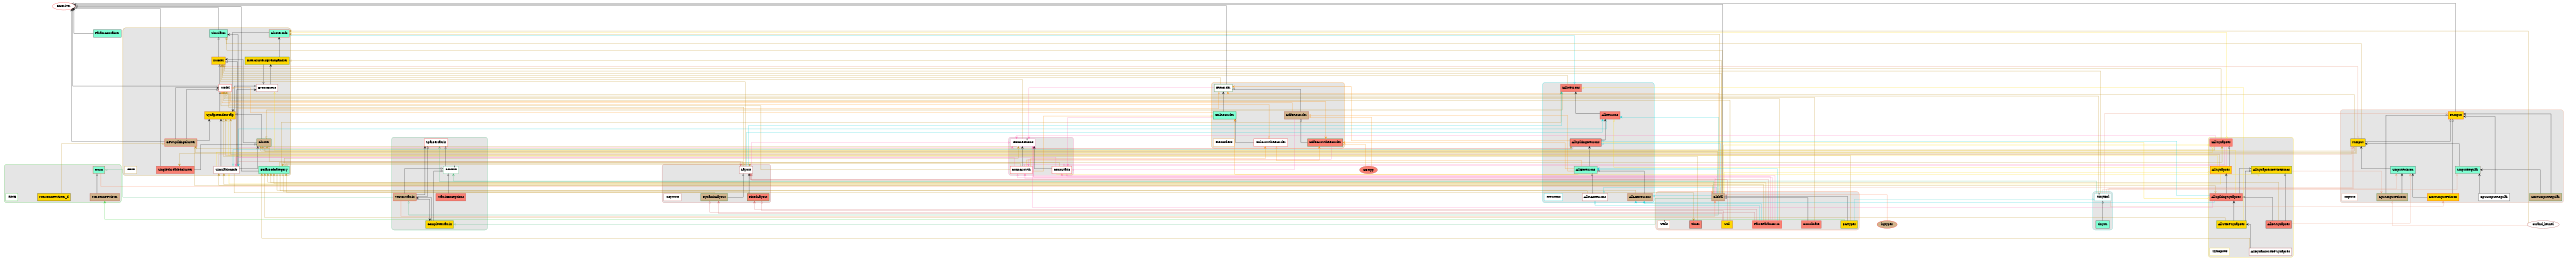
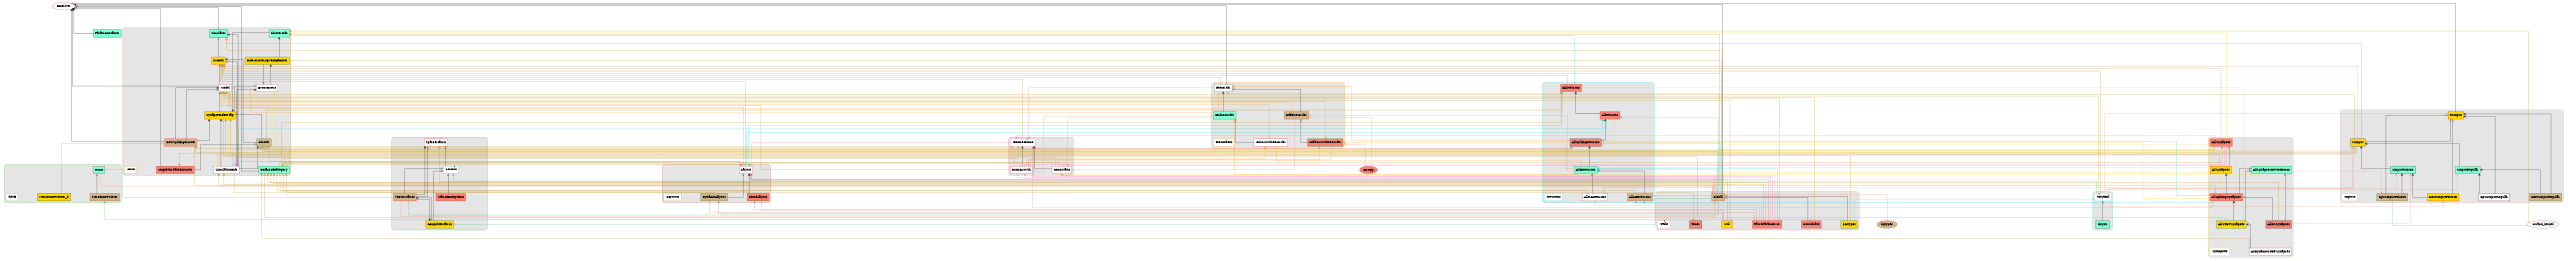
  digraph {
    compound=true
    nodesep=1.3
    rankdir=BT
    ranksep=1.3
    splines=ortho
    node [color=brown fillcolor=white shape=record style=filled]
    edge [arrowhead=vee]
    n1 [color=darkgreen fillcolor=gold label=BGTypes]
    n2 [fillcolor=tan label=Global]
    n3 [fillcolor=salmon label=Coordinate]
    n4 [color=red fillcolor=salmon label=ParseParamError]
    n5 [color=black fillcolor=salmon label=Timer]
    n6 [fillcolor=gold label=Util]
    n7 [color=coral label=< <B> Utils</B>>]
    n8 [color=black fillcolor=aquamarine label=ParamContainer]
    n9 [color=darkgreen fillcolor=tan label=Cluster]
    n10 [fillcolor=gold label=IModel]
    n11 [fillcolor=gold label=SynapseIndexMap]
    n12 [color=red fillcolor=aquamarine label=ClusterInfo]
    n13 [label=EventQueue]
    n14 [color=darkgreen fillcolor=gold label=InterClustersEventHandler]
    n15 [color=darkgreen fillcolor=aquamarine label=FClassOfCategory]
    n16 [color=red fillcolor=tan label=GPUSpikingCluster]
    n17 [color=red label=Model]
    n18 [color=black fillcolor=aquamarine label=Simulator]
    n19 [label=SimulationInfo]
    n20 [fillcolor=salmon label=SingleThreadedCluster]
    n21 [color=darkgoldenrod label=< <B> Core</B>>]
    n22 [color=darkgreen fillcolor=salmon label=Hdf5GrowthRecorder]
    n23 [fillcolor=tan label=Hdf5Recorder]
    n24 [color=darkgreen label=IRecorder]
    n25 [color=red label=XmlGrowthRecorder]
    n26 [color=darkgreen fillcolor=aquamarine label=XmlRecorder]
    n27 [color=darkorange label=< <B> Recorders</B>>]
    n28 [color=red fillcolor=gold label=FSInput]
    n29 [color=darkgreen fillcolor=tan label=GpuSInputPoisson]
    n30 [color=black fillcolor=aquamarine label=SInputPoisson]
    n31 [color=black label=GpuSInputRegular]
    n32 [fillcolor=aquamarine label=SInputRegular]
    n33 [color=red fillcolor=gold label=HostSInputPoisson]
    n34 [color=darkgreen fillcolor=tan label=HostSInputRegular]
    n35 [color=black fillcolor=gold label=ISInput]
    n36 [color=darksalmon label=< <B> Inputs</B>>]
    n37 [fillcolor=aquamarine label=AllIFNeurons]
    n38 [color=black fillcolor=salmon label=AllSpikingNeurons]
    n39 [label=AllIZHNeurons]
    n40 [fillcolor=tan label=AllLIFNeurons]
    n41 [fillcolor=salmon label=AllNeurons]
    n42 [fillcolor=salmon label=IAllNeurons]
    n43 [color=darkturquoise label=< <B> Neurons</B>>]
    n44 [color=black fillcolor=salmon label=AllDSSynapses]
    n45 [fillcolor=salmon label=AllSpikingSynapses]
-   n46 [color=darkgreen fillcolor=gold label=AllSynapsesDeviceFuncs]
+   n46 [color=darkgreen fillcolor=aquamarine label=AllSynapsesDeviceFuncs]
    n47 [label=AllDynamicSTDPSynapses]
    n48 [color=darkgreen fillcolor=gold label=AllSTDPSynapses]
    n49 [color=red fillcolor=gold label=AllSynapses]
    n50 [color=red fillcolor=salmon label=IAllSynapses]
    n51 [color=gold label=< <B> Synapses</B>>]
    n52 [color=red label=ConnGrowth]
    n53 [color=hotpink label=< <B> Connections</B>>]
    n54 [color=red label=ConnStatic]
    n55 [color=darkgreen fillcolor=tan label=DynamicLayout]
    n56 [label=Layout]
    n57 [color=darkgreen fillcolor=salmon label=FixedLayout]
    n58 [color=indianred label=< <B> Layouts</B>>]
    n59 [fillcolor=tan label=MersenneTwister]
    n60 [color=red fillcolor=aquamarine label=Norm]
    n61 [color=black fillcolor=gold label=MersenneTwister_d]
    n62 [color=limegreen label=< <B> RNG</B>>]
    n63 [color=darkgreen fillcolor=gold label=CompleteMatrix]
    n64 [color=mediumseagreen label=< <B> Matrix</B>>]
    n65 [color=red fillcolor=tan label=VectorMatrix]
    n66 [color=red label=SparseMatrix]
    n67 [fillcolor=salmon label=MatrixExceptions]
    n68 [color=black fillcolor=aquamarine label=tinystr]
    n69 [color=mediumturquoise label=< <B> tinyxml</B>>]
    BGDriver [color=red shape=""]
    bgtypes [color=red fillcolor=tan shape=""]
    curand_kernel [shape=""]
    H5Cpp [fillcolor=salmon shape=""]
    subgraph cluster_1 {
      bgcolor=grey90
      color=coral
      style=rounded
      n1
      n2
      n3
      n4
      n5
      n6
      n7
    }
    subgraph sub_2 {
      bgcolor=grey90
      color=cyan
      style=rounded
      n8
    }
    subgraph cluster_3 {
      bgcolor=grey90
      color=darkgoldenrod
      style=rounded
      n9
      n10
      n11
      n12
      n13
      n14
      n15
      n16
      n17
      n18
      n19
      n20
      n21
    }
    subgraph cluster_4 {
      bgcolor=grey90
      color=darkorange
      style=rounded
      n22
      n23
      n24
      n25
      n26
      n27
    }
    subgraph cluster_5 {
      bgcolor=grey90
      color=darksalmon
      style=rounded
      n28
      n29
      n30
      n31
      n32
      n33
      n34
      n35
      n36
    }
    subgraph cluster_6 {
      bgcolor=grey90
      color=darkturquoise
      style=rounded
      n37
      n38
      n39
      n40
      n41
      n42
      n43
    }
    subgraph cluster_7 {
      bgcolor=grey90
      color=gold
      style=rounded
      n44
      n45
      n46
      n47
      n48
      n49
      n50
      n51
    }
    subgraph cluster_8 {
      bgcolor=grey90
      color=hotpink
      style=rounded
      n52
      n53
      n54
    }
    subgraph cluster_9 {
      bgcolor=grey90
      color=indianred
      style=rounded
      n55
      n56
      n57
      n58
    }
    subgraph cluster_10 {
      bgcolor=grey90
      color=limegreen
      style=rounded
      n59
      n60
      n61
      n62
    }
    subgraph cluster_11 {
      bgcolor=grey90
      color=mediumseagreen
      style=rounded
      n63
      n64
      n65
      n66
      n67
    }
    subgraph cluster_12 {
      bgcolor=grey90
      color=mediumturquoise
      style=rounded
      n68
      n69
    }
    n1 -> n2 [arrowhead=onormal]
    n1 -> n11 [color=darkgoldenrod]
    n1 -> n59 [color=limegreen]
    n1 -> n69 [arrowhead=onormal color=mediumturquoise]
    n2 -> n9 [arrowhead=onormal color=darkgoldenrod]
    n2 -> n10 [arrowhead=onormal color=darkgoldenrod]
    n2 -> n12 [color=darkgoldenrod]
    n2 -> n14 [arrowhead=onormal color=darkgoldenrod]
    n2 -> n15 [color=darkgoldenrod]
    n2 -> n18 [arrowhead=onormal color=darkgoldenrod]
    n2 -> n19 [color=darkgoldenrod]
    n2 -> n24 [color=darkorange]
    n2 -> n35 [arrowhead=onormal color=darksalmon]
    n2 -> n37 [color=darkturquoise]
    n2 -> n38 [arrowhead=onormal color=darkturquoise]
    n2 -> n39 [arrowhead=onormal color=darkturquoise]
    n2 -> n40 [arrowhead=onormal color=darkturquoise]
    n2 -> n41 [color=darkturquoise]
    n2 -> n49 [arrowhead=ediamond color=gold]
    n2 -> n50 [arrowhead=ediamond color=gold]
    n2 -> n52 [color=hotpink]
    n2 -> n53 [arrowhead=onormal color=hotpink]
    n2 -> n54 [arrowhead=onormal color=hotpink]
    n2 -> n56 [arrowhead=onormal color=indianred]
    n2 -> n63 [arrowhead=onormal color=mediumseagreen]
    n2 -> n65 [arrowhead=onormal color=mediumseagreen]
    n2 -> n66 [color=mediumseagreen]
    n2 -> BGDriver [color=black]
    n3 -> n2 [arrowhead=onormal]
    n3 -> n17 [arrowhead=onormal color=darkgoldenrod]
    n4 -> n15 [color=darkgoldenrod]
    n4 -> n17 [color=darkgoldenrod]
    n4 -> n19 [color=darkgoldenrod]
    n4 -> n37 [color=darkturquoise]
    n4 -> n39 [arrowhead=onormal color=darkturquoise]
    n4 -> n40 [color=darkturquoise]
    n4 -> n52 [arrowhead=onormal color=hotpink]
    n4 -> n53 [arrowhead=onormal color=hotpink]
    n4 -> n54 [color=hotpink]
    n4 -> n55 [arrowhead=onormal color=indianred]
    n4 -> n56 [color=indianred]
    n4 -> n57 [color=indianred]
    n5 -> n11 [arrowhead=onormal color=darkgoldenrod]
    n6 -> n17 [color=darkgoldenrod]
    n6 -> n55 [color=indianred]
    n6 -> n56 [color=indianred]
    n6 -> n57 [arrowhead=onormal color=indianred]
    n8 -> BGDriver [color=black]
    n9 -> n10
    n9 -> n11 [arrowhead=onormal]
    n10 -> n18 [arrowhead=onormal]
    n10 -> n35 [arrowhead=onormal color=darksalmon]
    n11 -> n13 [arrowhead=onormal]
    n11 -> n17 [arrowhead=onormal]
    n12 -> n11
    n12 -> n42 [arrowhead=onormal color=darkturquoise]
    n12 -> n50 [arrowhead=ediamond color=gold]
    n13 -> n14
    n14 -> n12
    n14 -> n13 [arrowhead=onormal]
    n15 -> n42 [color=darkgoldenrod]
    n15 -> n50 [color=darkgoldenrod]
    n15 -> n53 [color=darkgoldenrod]
    n15 -> n56 [color=darkgoldenrod]
    n15 -> BGDriver [arrowhead=onormal color=black]
    n16 -> n11
    n16 -> n17 [arrowhead=onormal]
    n16 -> n17
    n16 -> n38 [color=darkgoldenrod]
    n16 -> n45 [arrowhead=onormal color=darkgoldenrod]
    n16 -> BGDriver [color=black]
    n17 -> n10 [arrowhead=onormal]
    n17 -> n22 [color=darkorange]
    n17 -> n25 [arrowhead=onormal color=darkorange]
    n17 -> n56 [arrowhead=onormal color=darkgoldenrod]
    n17 -> BGDriver [color=black]
    n18 -> BGDriver [arrowhead=onormal color=black]
    n19 -> n5 [color=darkgoldenrod]
    n19 -> n9
    n19 -> n10 [arrowhead=onormal]
    n19 -> n11
    n19 -> n13
    n19 -> n18
    n19 -> n24 [arrowhead=onormal color=darkorange]
    n19 -> n35 [arrowhead=onormal color=darksalmon]
    n19 -> n50 [arrowhead=ediamond color=gold]
    n19 -> n53 [color=hotpink]
    n19 -> n56 [color=indianred]
    n20 -> n9 [arrowhead=onormal]
    n20 -> BGDriver [color=black]
    n22 -> n23 [arrowhead=onormal]
    n22 -> n52 [color=hotpink]
    n23 -> n17 [color=darkorange]
    n23 -> n24 [arrowhead=onormal]
    n23 -> n54 [arrowhead=onormal color=hotpink]
    n24 -> n10 [color=darkgoldenrod]
    n24 -> n53 [color=hotpink]
    n24 -> BGDriver [arrowhead=onormal color=black]
    n25 -> n26 [arrowhead=onormal]
    n26 -> n17 [arrowhead=onormal color=darkorange]
    n26 -> n24
    n26 -> n54 [color=hotpink]
    n28 -> BGDriver [arrowhead=onormal color=black]
    n29 -> n28 [arrowhead=onormal]
    n29 -> n30
    n30 -> n35
    n31 -> n28
    n31 -> n32
    n32 -> n35
    n33 -> n28 [arrowhead=onormal]
    n33 -> n30
    n34 -> n28
    n34 -> n32
    n35 -> n9 [color=darkgoldenrod]
    n35 -> n16 [color=darkgoldenrod]
    n35 -> n17 [arrowhead=onormal color=darkgoldenrod]
    n35 -> n18 [arrowhead=onormal color=darkgoldenrod]
    n35 -> n20 [color=darkgoldenrod]
    n35 -> n28 [arrowhead=onormal]
    n37 -> n22 [color=darkorange]
    n37 -> n23 [arrowhead=onormal color=darkorange]
    n37 -> n25 [arrowhead=onormal color=darkorange]
    n37 -> n26 [color=darkorange]
    n37 -> n38
    n38 -> n19 [arrowhead=onormal color=darkturquoise]
    n38 -> n24 [color=darkorange]
    n38 -> n41
    n38 -> n45 [arrowhead=ediamond color=gold]
    n38 -> n53 [color=hotpink]
    n39 -> n15 [arrowhead=onormal color=darkgoldenrod]
    n39 -> n37 [arrowhead=onormal]
    n40 -> n15 [arrowhead=onormal color=darkgoldenrod]
    n40 -> n37 [arrowhead=onormal]
    n41 -> n19 [color=darkturquoise]
    n41 -> n42
    n42 -> n9 [arrowhead=onormal color=darkgoldenrod]
    n42 -> n10 [arrowhead=onormal color=darkgoldenrod]
    n44 -> n15 [color=darkgoldenrod]
    n44 -> n30 [color=darksalmon]
    n44 -> n45 [arrowhead=onormal]
    n44 -> n46 [arrowhead=onormal]
    n45 -> n13 [arrowhead=empty color=gold]
    n45 -> n38 [arrowhead=onormal color=darkturquoise]
    n45 -> n40 [color=darkturquoise]
    n45 -> n46 [arrowhead=onormal]
    n45 -> n49
    n45 -> n53 [color=hotpink]
    n46 -> n29 [color=darksalmon]
    n47 -> n15 [color=darkgoldenrod]
    n47 -> n48
    n48 -> n15 [color=darkgoldenrod]
    n48 -> n42 [arrowhead=empty color=gold]
    n48 -> n45
    n48 -> n46 [arrowhead=onormal]
    n49 -> n11 [arrowhead=empty color=gold]
    n49 -> n11 [color=darkgoldenrod]
    n49 -> n19 [arrowhead=empty color=gold]
    n49 -> n41 [arrowhead=empty color=gold]
    n49 -> n50 [arrowhead=onormal]
    n50 -> n9 [color=darkgoldenrod]
    n50 -> n10 [arrowhead=onormal color=darkgoldenrod]
    n50 -> n52 [arrowhead=onormal color=hotpink]
    n50 -> n53 [color=hotpink]
    n50 -> n54 [arrowhead=onormal color=hotpink]
    n52 -> n15 [arrowhead=onormal color=darkgoldenrod]
    n52 -> n17 [arrowhead=onormal color=darkgoldenrod]
    n52 -> n19 [arrowhead=onormal color=hotpink]
    n52 -> n22 [color=darkorange]
    n52 -> n25 [color=darkorange]
    n52 -> n26 [arrowhead=onormal color=darkorange]
    n52 -> n53
    n53 -> n9 [color=darkgoldenrod]
    n53 -> n10 [arrowhead=onormal color=darkgoldenrod]
    n54 -> n15 [color=darkgoldenrod]
    n54 -> n19 [color=hotpink]
    n54 -> n46 [arrowhead=ediamond color=gold]
    n54 -> n53
    n55 -> n15 [color=darkgoldenrod]
    n55 -> n56 [arrowhead=onormal]
    n56 -> n9 [arrowhead=onormal color=darkgoldenrod]
    n56 -> n10 [arrowhead=onormal color=darkgoldenrod]
    n56 -> n41 [color=darkturquoise]
    n56 -> n42 [color=darkturquoise]
    n56 -> n53 [arrowhead=onormal color=hotpink]
    n57 -> n15 [arrowhead=onormal color=darkgoldenrod]
    n57 -> n56
    n59 -> n60 [arrowhead=onormal]
    n60 -> n2 [color=coral]
    n61 -> n16 [arrowhead=onormal color=darkgoldenrod]
    n63 -> n64 [arrowhead=onormal]
    n63 -> n65
    n64 -> n66 [arrowhead=onormal]
    n65 -> n2 [color=coral]
    n65 -> n60 [arrowhead=onormal color=mediumseagreen]
    n65 -> n63
    n65 -> n64 [arrowhead=onormal]
    n65 -> n66
    n65 -> n66 [arrowhead=onormal]
    n67 -> n64 [arrowhead=onormal]
    n68 -> n69 [arrowhead=onormal]
    n69 -> n10 [arrowhead=onormal color=darkgoldenrod]
    n69 -> n17 [color=darkgoldenrod]
    n69 -> n28 [arrowhead=onormal color=darksalmon]
    n69 -> n30 [color=darksalmon]
    n69 -> n32 [arrowhead=onormal color=darksalmon]
    n69 -> n33 [color=darksalmon]
    n69 -> n35 [color=darksalmon]
    n69 -> n64 [color=mediumseagreen]
    bgtypes -> n2 [arrowhead=onormal color=coral]
    curand_kernel -> n12 [color=darkgoldenrod]
-   curand_kernel -> n29 [arrowhead=onormal color=darksalmon]
+   curand_kernel -> n29 [arrowhead=onormal color=mediumseagreen]
    H5Cpp -> n22 [arrowhead=onormal color=darkorange]
    H5Cpp -> n23 [arrowhead=onormal color=darkorange]
  }
